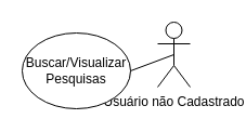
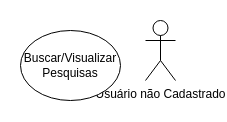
  <mxCell id="0" />
  <mxCell id="1" parent="0" />
  <mxCell id="2" value="Usuário não Cadastrado" style="shape=umlActor;verticalLabelPosition=bottom;labelBackgroundColor=#ffffff;verticalAlign=top;html=1;outlineConnect=0;" parent="1" vertex="1"><mxGeometry x="145" y="20" width="30" height="60" as="geometry" /></mxCell>
  <mxCell id="3" value="Buscar/Visualizar Pesquisas&lt;br&gt;" style="ellipse;whiteSpace=wrap;html=1;" parent="1" vertex="1"><mxGeometry x="20" y="30" width="100" height="70" as="geometry" /></mxCell>
- <mxCell id="4" value="" style="endArrow=none;html=1;entryX=1;entryY=0.5;entryDx=0;entryDy=0;exitX=0.5;exitY=0.5;exitDx=0;exitDy=0;exitPerimeter=0;" parent="1" source="2" target="3" edge="1"><mxGeometry width="50" height="50" relative="1" as="geometry"><mxPoint x="115" y="40" as="sourcePoint" /><mxPoint x="65" y="140" as="targetPoint" /></mxGeometry></mxCell>
